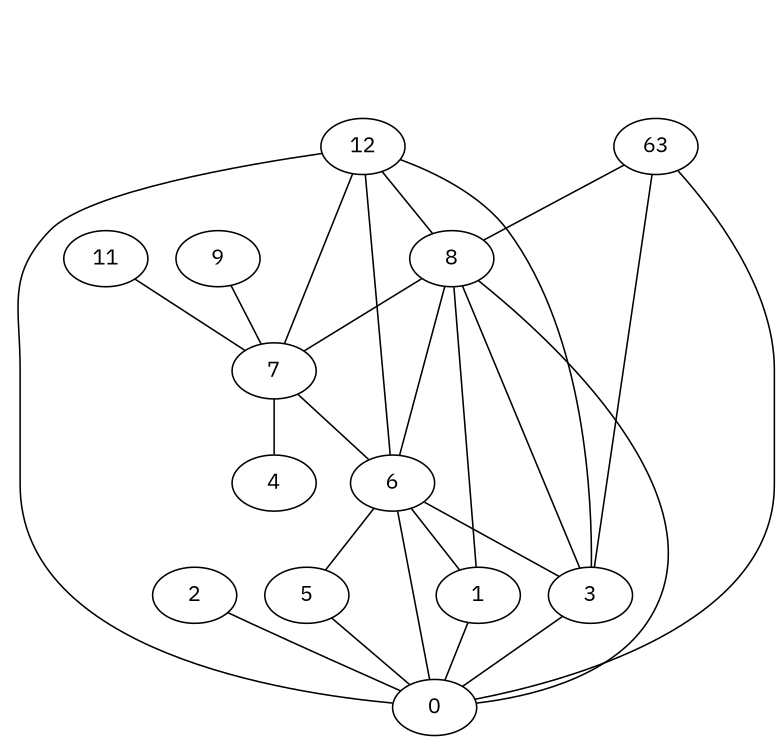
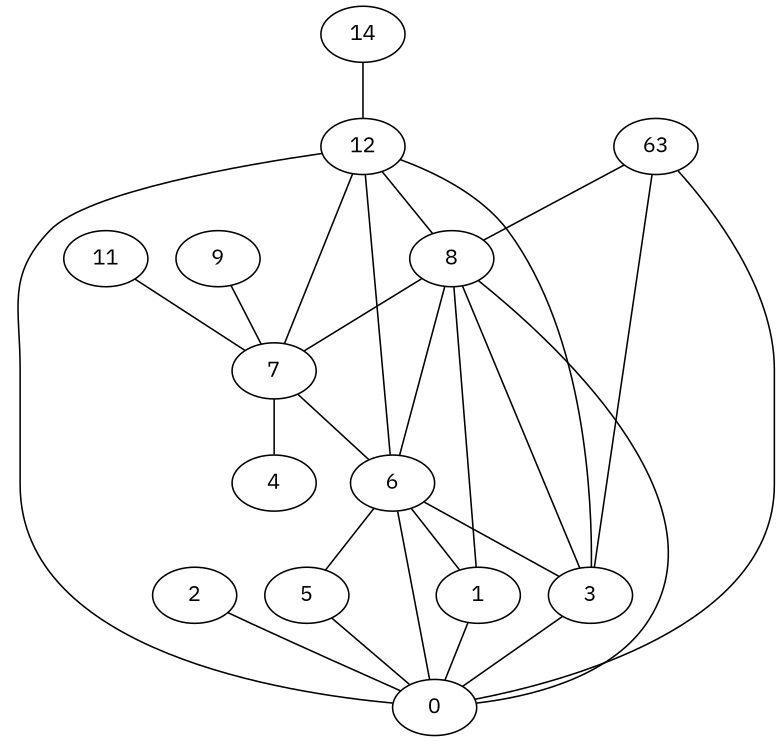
  digraph {
    fontname="IBM Plex Sans"
    rankdir=BT
    node [fontname="IBM Plex Sans"]
    edge [arrowhead=both fontname="IBM Plex Sans"]
    0
    1
    2
    3
    5
    6
    8
    12
    n9 [label=63]
    7
+   14
    9
    11
    4
    0 -> 1
    0 -> 2
    0 -> 3
    0 -> 5
    0 -> 6
    0 -> 8
    0 -> 12
    0 -> n9
    1 -> 6
    1 -> 8
    3 -> 6
    3 -> 8
    3 -> 12
    3 -> n9
    5 -> 6
    6 -> 8
    6 -> 12
    6 -> 7
    8 -> 12
    8 -> n9
+   12 -> 14
    7 -> 8
    7 -> 12
    7 -> 9
    7 -> 11
    4 -> 7
  }
